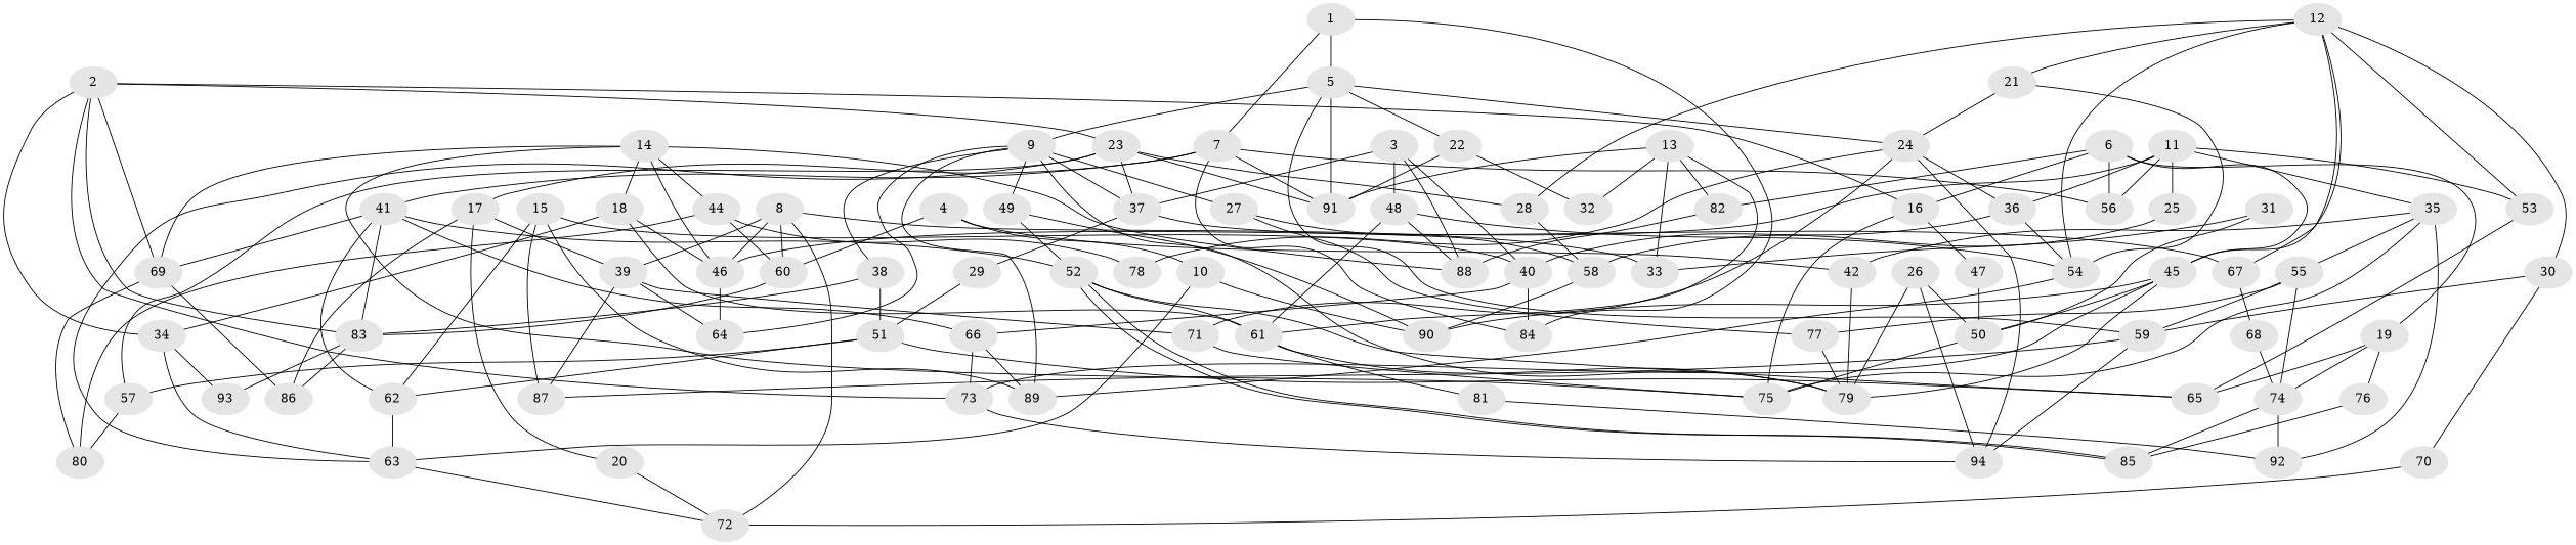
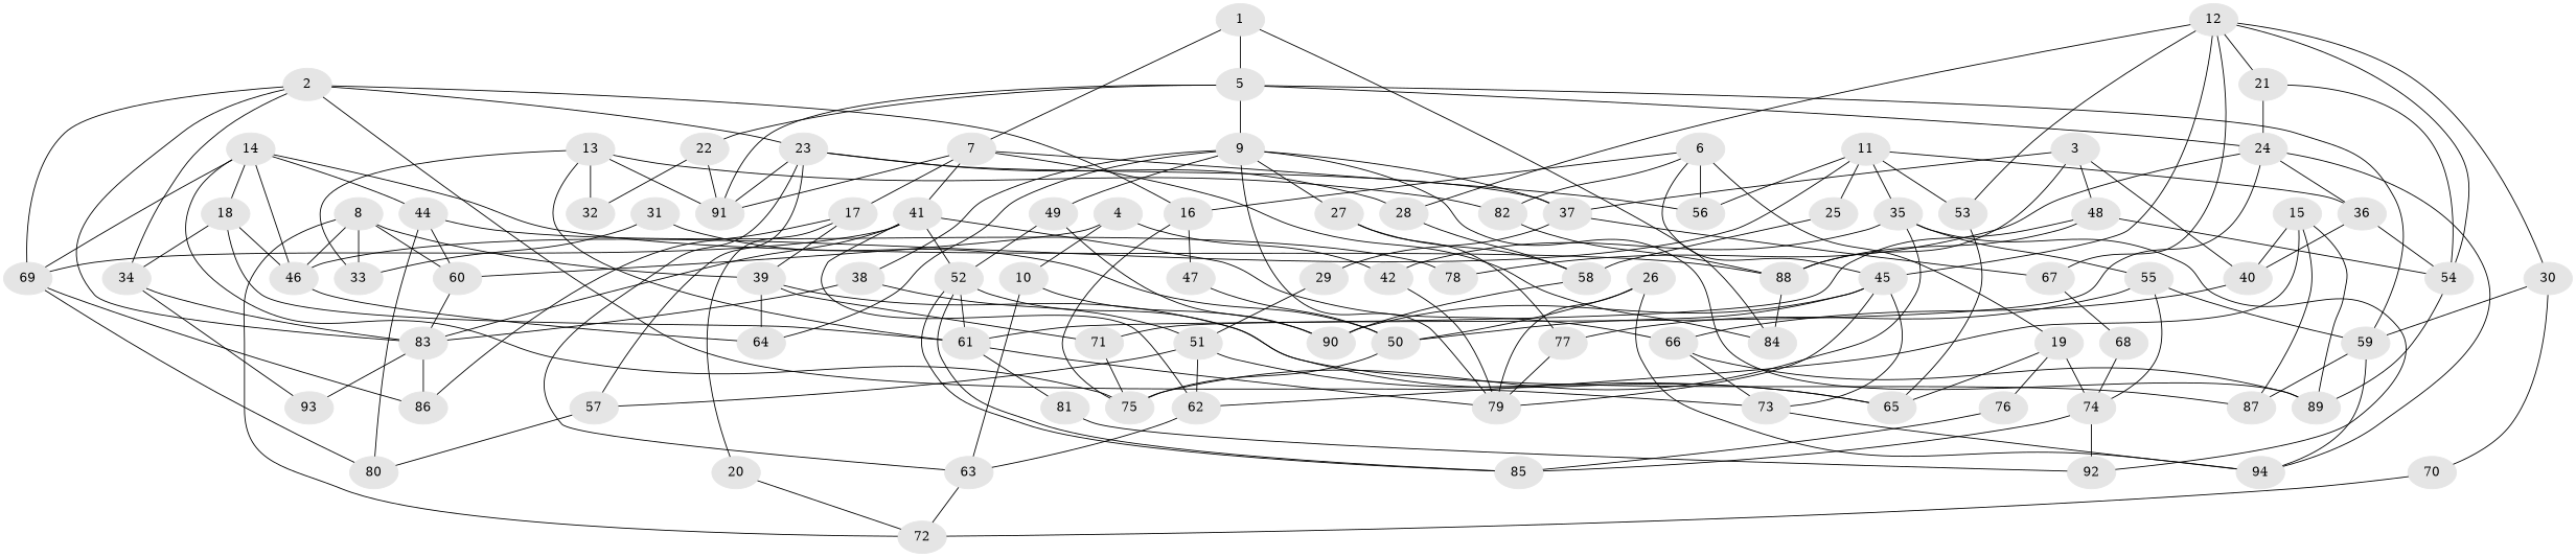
  graph {
    node [color=gray90 style=filled]
    1
    5
    7
    84
    9
    22
    24
    59
    91
    56
    17
    41
    2
    16
    23
    34
    69
    73
    83
    75
    47
    37
    63
    28
    57
    93
    86
    80
    94
    3
    40
    48
    88
    29
    67
    66
    54
    61
    4
    10
    42
    60
    90
    79
    27
    38
    49
    64
    89
    32
    36
    71
    78
    87
    6
    19
    45
    82
    65
    74
    76
    51
    50
    39
    20
    62
    52
    8
    33
    46
    72
    58
    77
    11
    25
    35
    53
    55
    92
    12
    21
    30
    70
    68
    13
    81
    14
    18
    44
    15
    85
    26
    31
    1 -- 5
    1 -- 7
    1 -- 84
    5 -- 9
    5 -- 22
    5 -- 24
    5 -- 59
    5 -- 91
    7 -- 84
    7 -- 91
    7 -- 56
    7 -- 17
    7 -- 41
    9 -- 37
    9 -- 79
    9 -- 27
    9 -- 38
    9 -- 49
    9 -- 64
    9 -- 89
    22 -- 91
    22 -- 32
    24 -- 94
    24 -- 36
    24 -- 71
    24 -- 78
    59 -- 94
    59 -- 87
    17 -- 86
    17 -- 39
    17 -- 20
    41 -- 69
    41 -- 83
    41 -- 66
    41 -- 62
    41 -- 52
    2 -- 16
    2 -- 23
    2 -- 34
    2 -- 69
    2 -- 73
    2 -- 83
    16 -- 75
    16 -- 47
    23 -- 91
    23 -- 37
    23 -- 63
    23 -- 28
    23 -- 57
-   34 -- 63
+   34 -- 83
    34 -- 93
    69 -- 86
    69 -- 80
    73 -- 94
    83 -- 93
    83 -- 86
    47 -- 50
    37 -- 29
    37 -- 67
    63 -- 72
    28 -- 58
    57 -- 80
    3 -- 37
    3 -- 40
    3 -- 48
    3 -- 88
-   40 -- 84
+   88 -- 84
    40 -- 66
    48 -- 88
    48 -- 54
    48 -- 61
    29 -- 51
    67 -- 68
    66 -- 73
    66 -- 89
    54 -- 89
    61 -- 79
    61 -- 81
    4 -- 10
    4 -- 42
    4 -- 60
    10 -- 63
    10 -- 90
    42 -- 79
    60 -- 83
    27 -- 58
    27 -- 77
    38 -- 83
    38 -- 51
    49 -- 90
    49 -- 52
    36 -- 40
    36 -- 54
    71 -- 75
    6 -- 56
    6 -- 16
    6 -- 19
    6 -- 45
    6 -- 82
    19 -- 65
    19 -- 74
    19 -- 76
    45 -- 73
    45 -- 90
    45 -- 79
    45 -- 50
    82 -- 88
    74 -- 92
    74 -- 85
    76 -- 85
    51 -- 57
    51 -- 65
    51 -- 62
    50 -- 75
    39 -- 64
    39 -- 71
    39 -- 87
    20 -- 72
    62 -- 63
    52 -- 61
    52 -- 65
    52 -- 85
    52 -- 85
    8 -- 60
    8 -- 39
    8 -- 33
    8 -- 46
    8 -- 72
    46 -- 64
    58 -- 90
    77 -- 79
    11 -- 56
    11 -- 36
    11 -- 46
    11 -- 25
    11 -- 35
    11 -- 53
    25 -- 58
    35 -- 75
    35 -- 42
    35 -- 55
    35 -- 92
    53 -- 65
    55 -- 59
    55 -- 74
    55 -- 77
    12 -- 28
    12 -- 67
    12 -- 54
    12 -- 45
    12 -- 53
    12 -- 21
    12 -- 30
    21 -- 24
    21 -- 54
    30 -- 59
    30 -- 70
    70 -- 72
    68 -- 74
    13 -- 91
    13 -- 61
    13 -- 32
    13 -- 82
    13 -- 33
    81 -- 92
    14 -- 69
    14 -- 75
    14 -- 88
    14 -- 46
    14 -- 18
    14 -- 44
    18 -- 34
    18 -- 61
    18 -- 46
    44 -- 80
    44 -- 60
    44 -- 78
    15 -- 40
    15 -- 89
    15 -- 87
    15 -- 62
    26 -- 94
    26 -- 79
    26 -- 50
    31 -- 50
    31 -- 33
  }
